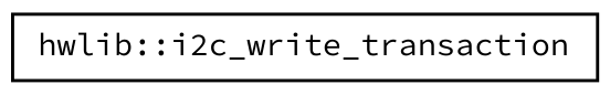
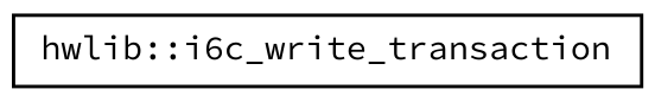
  digraph {
    rankdir=TB
    fontname="Source Code Pro"
-   n1 [color=black fillcolor=white fontname="Source Code Pro" fontsize=10 height=0.2 label="hwlib::i2c_write_transaction" shape=record style=filled width=0.4]
+   n1 [color=black fillcolor=white fontname="Source Code Pro" fontsize=10 height=0.2 label="hwlib::i6c_write_transaction" shape=record style=filled width=0.4]
  }
